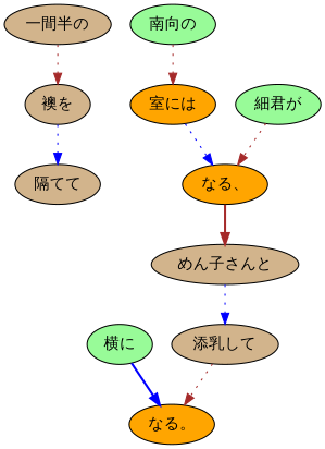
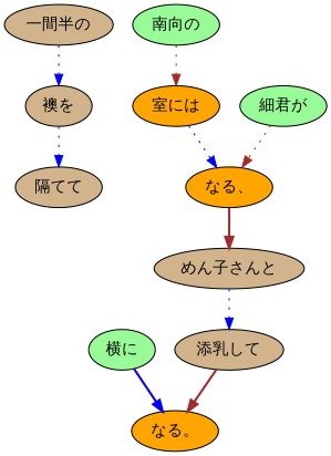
  digraph {
    node [fillcolor=tan style=filled]
    edge [color=brown style=dotted]
    n1 [label="一間半の"]
    n2 [label="襖を"]
    n3 [label="隔てて"]
    n4 [fillcolor=orange label="なる、"]
    n5 [label="めん子さんと"]
    n6 [fillcolor=palegreen label="南向の"]
    n7 [fillcolor=orange label="室には"]
    n8 [fillcolor=palegreen label="細君が"]
    n9 [label="添乳して"]
    n10 [fillcolor=orange label="なる。"]
    n11 [fillcolor=palegreen label="横に"]
-   n1 -> n2
+   n1 -> n2 [color=blue]
    n2 -> n3 [color=blue]
    n4 -> n5 [style=bold]
    n5 -> n9 [color=blue]
    n6 -> n7
    n7 -> n4 [color=blue]
    n8 -> n4
-   n9 -> n10
+   n9 -> n10 [style=bold]
    n11 -> n10 [color=blue style=bold]
  }
